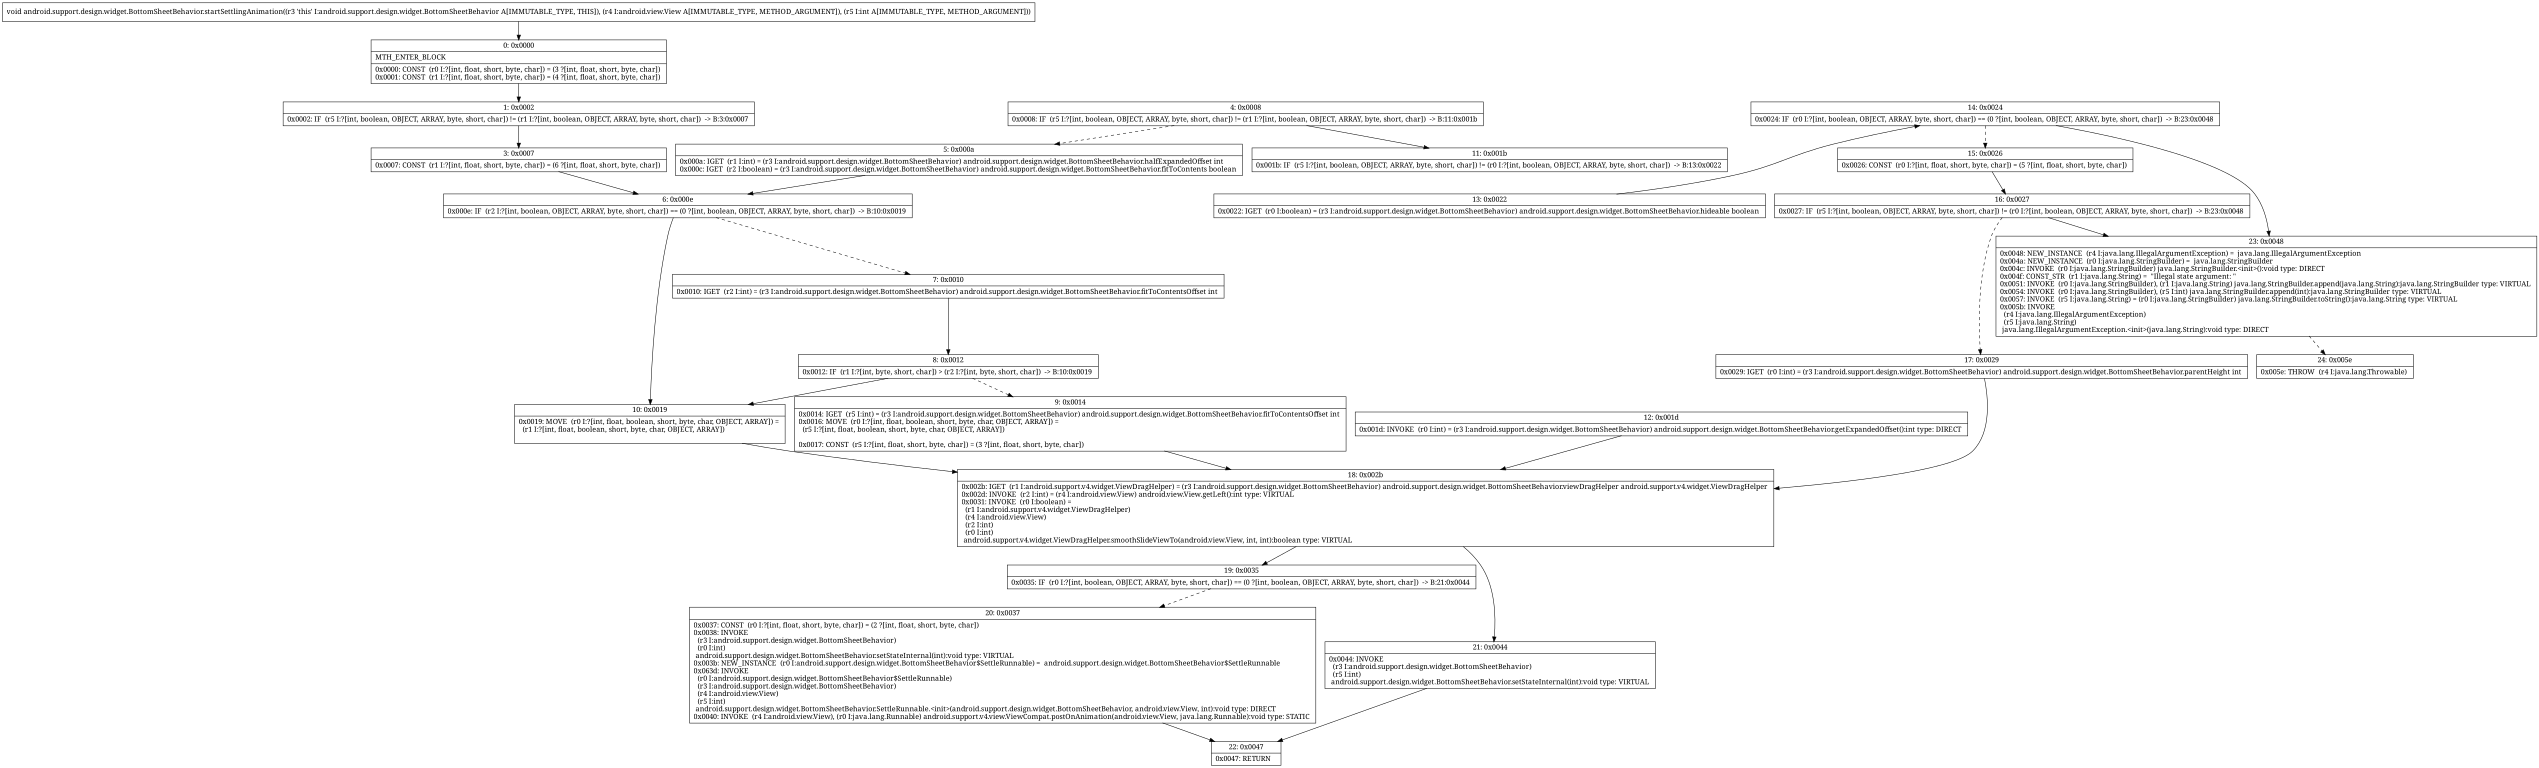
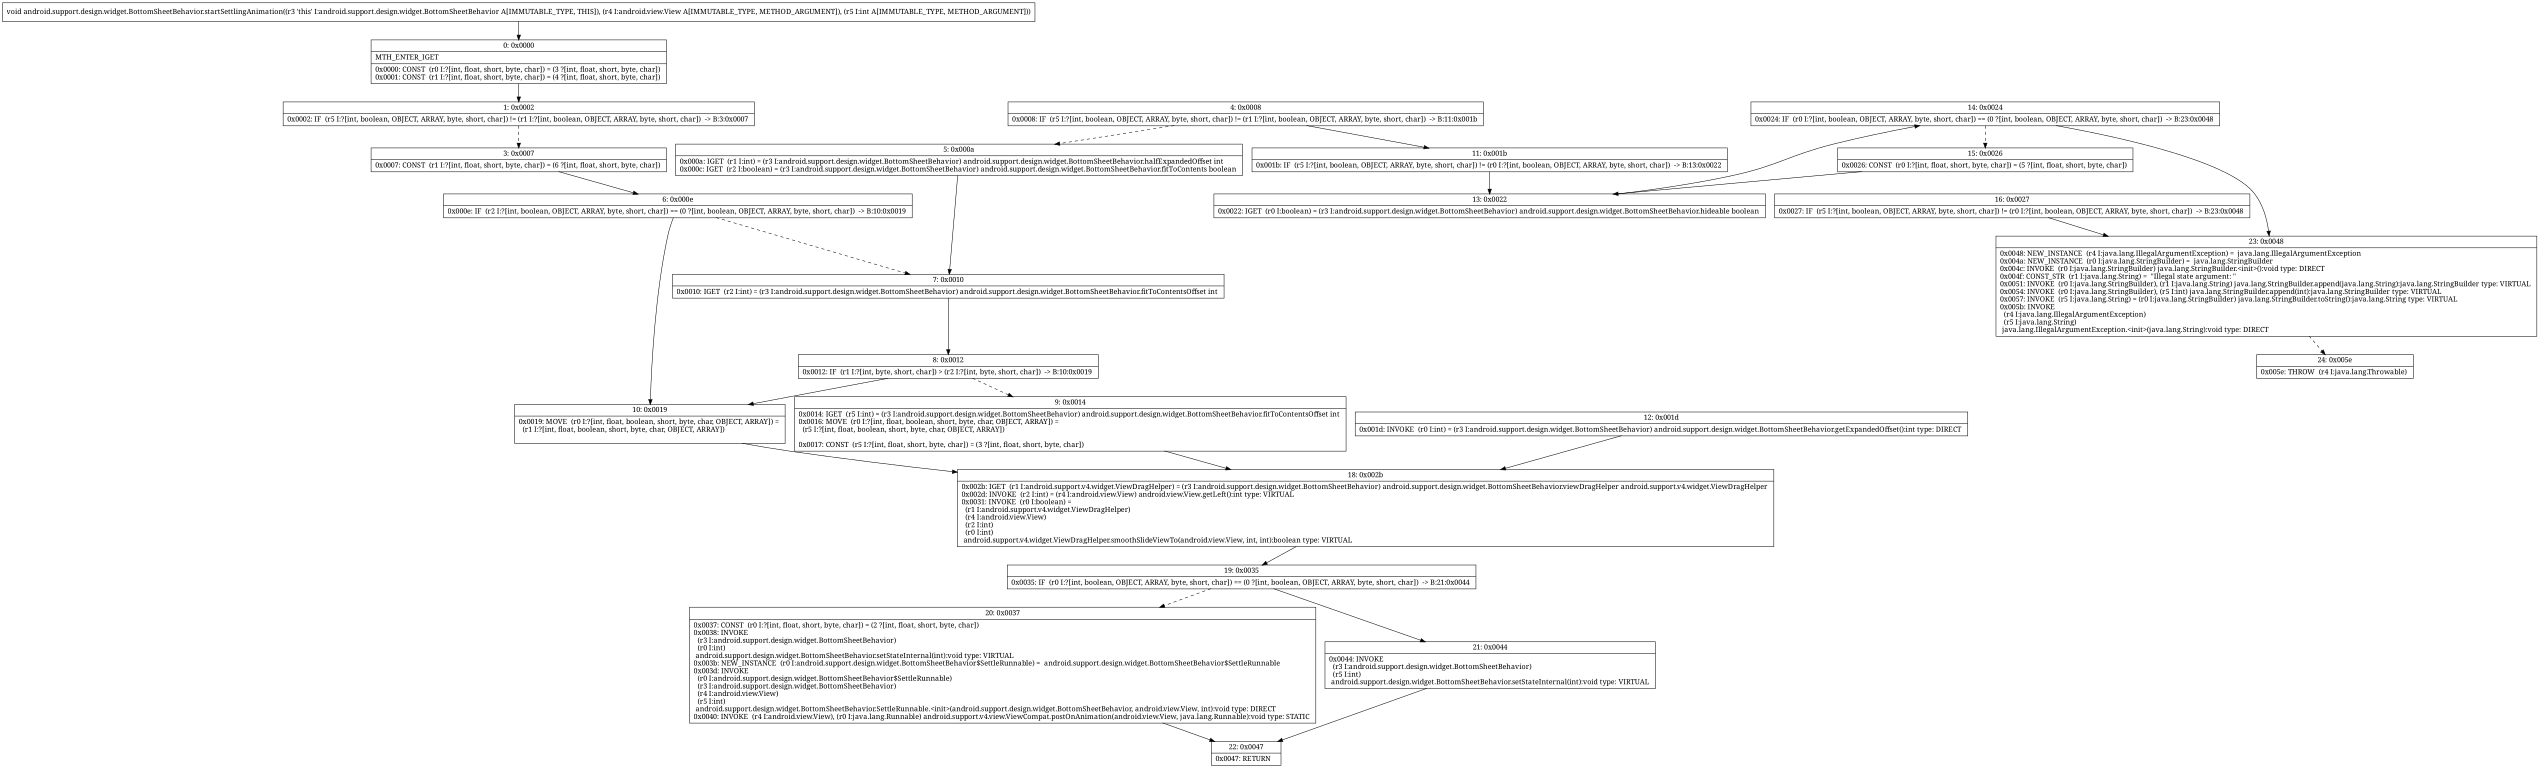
  digraph {
    fontname="Noto Serif"
    node [fontname="Noto Serif" shape=record]
    edge [fontname="Noto Serif"]
-   n1 [label="{0\:\ 0x0000|MTH_ENTER_BLOCK\l|0x0000: CONST  (r0 I:?[int, float, short, byte, char]) = (3 ?[int, float, short, byte, char]) \l0x0001: CONST  (r1 I:?[int, float, short, byte, char]) = (4 ?[int, float, short, byte, char]) \l}"]
+   n1 [label="{0\:\ 0x0000|MTH_ENTER_IGET\l|0x0000: CONST  (r0 I:?[int, float, short, byte, char]) = (3 ?[int, float, short, byte, char]) \l0x0001: CONST  (r1 I:?[int, float, short, byte, char]) = (4 ?[int, float, short, byte, char]) \l}"]
    n2 [label="{1\:\ 0x0002|0x0002: IF  (r5 I:?[int, boolean, OBJECT, ARRAY, byte, short, char]) != (r1 I:?[int, boolean, OBJECT, ARRAY, byte, short, char])  \-\> B:3:0x0007 \l}"]
    n3 [label="{3\:\ 0x0007|0x0007: CONST  (r1 I:?[int, float, short, byte, char]) = (6 ?[int, float, short, byte, char]) \l}"]
    n4 [label="{6\:\ 0x000e|0x000e: IF  (r2 I:?[int, boolean, OBJECT, ARRAY, byte, short, char]) == (0 ?[int, boolean, OBJECT, ARRAY, byte, short, char])  \-\> B:10:0x0019 \l}"]
    n5 [label="{18\:\ 0x002b|0x002b: IGET  (r1 I:android.support.v4.widget.ViewDragHelper) = (r3 I:android.support.design.widget.BottomSheetBehavior) android.support.design.widget.BottomSheetBehavior.viewDragHelper android.support.v4.widget.ViewDragHelper \l0x002d: INVOKE  (r2 I:int) = (r4 I:android.view.View) android.view.View.getLeft():int type: VIRTUAL \l0x0031: INVOKE  (r0 I:boolean) = \l  (r1 I:android.support.v4.widget.ViewDragHelper)\l  (r4 I:android.view.View)\l  (r2 I:int)\l  (r0 I:int)\l android.support.v4.widget.ViewDragHelper.smoothSlideViewTo(android.view.View, int, int):boolean type: VIRTUAL \l}"]
    n6 [label="{19\:\ 0x0035|0x0035: IF  (r0 I:?[int, boolean, OBJECT, ARRAY, byte, short, char]) == (0 ?[int, boolean, OBJECT, ARRAY, byte, short, char])  \-\> B:21:0x0044 \l}"]
    n7 [label="{4\:\ 0x0008|0x0008: IF  (r5 I:?[int, boolean, OBJECT, ARRAY, byte, short, char]) != (r1 I:?[int, boolean, OBJECT, ARRAY, byte, short, char])  \-\> B:11:0x001b \l}"]
    n8 [label="{5\:\ 0x000a|0x000a: IGET  (r1 I:int) = (r3 I:android.support.design.widget.BottomSheetBehavior) android.support.design.widget.BottomSheetBehavior.halfExpandedOffset int \l0x000c: IGET  (r2 I:boolean) = (r3 I:android.support.design.widget.BottomSheetBehavior) android.support.design.widget.BottomSheetBehavior.fitToContents boolean \l}"]
    n9 [label="{11\:\ 0x001b|0x001b: IF  (r5 I:?[int, boolean, OBJECT, ARRAY, byte, short, char]) != (r0 I:?[int, boolean, OBJECT, ARRAY, byte, short, char])  \-\> B:13:0x0022 \l}"]
    n10 [label="{13\:\ 0x0022|0x0022: IGET  (r0 I:boolean) = (r3 I:android.support.design.widget.BottomSheetBehavior) android.support.design.widget.BottomSheetBehavior.hideable boolean \l}"]
    n11 [label="{7\:\ 0x0010|0x0010: IGET  (r2 I:int) = (r3 I:android.support.design.widget.BottomSheetBehavior) android.support.design.widget.BottomSheetBehavior.fitToContentsOffset int \l}"]
    n12 [label="{10\:\ 0x0019|0x0019: MOVE  (r0 I:?[int, float, boolean, short, byte, char, OBJECT, ARRAY]) = \l  (r1 I:?[int, float, boolean, short, byte, char, OBJECT, ARRAY])\l \l}"]
    n13 [label="{8\:\ 0x0012|0x0012: IF  (r1 I:?[int, byte, short, char]) \> (r2 I:?[int, byte, short, char])  \-\> B:10:0x0019 \l}"]
    n14 [label="{9\:\ 0x0014|0x0014: IGET  (r5 I:int) = (r3 I:android.support.design.widget.BottomSheetBehavior) android.support.design.widget.BottomSheetBehavior.fitToContentsOffset int \l0x0016: MOVE  (r0 I:?[int, float, boolean, short, byte, char, OBJECT, ARRAY]) = \l  (r5 I:?[int, float, boolean, short, byte, char, OBJECT, ARRAY])\l \l0x0017: CONST  (r5 I:?[int, float, short, byte, char]) = (3 ?[int, float, short, byte, char]) \l}"]
    n15 [label="{12\:\ 0x001d|0x001d: INVOKE  (r0 I:int) = (r3 I:android.support.design.widget.BottomSheetBehavior) android.support.design.widget.BottomSheetBehavior.getExpandedOffset():int type: DIRECT \l}"]
    n16 [label="{14\:\ 0x0024|0x0024: IF  (r0 I:?[int, boolean, OBJECT, ARRAY, byte, short, char]) == (0 ?[int, boolean, OBJECT, ARRAY, byte, short, char])  \-\> B:23:0x0048 \l}"]
    n17 [label="{15\:\ 0x0026|0x0026: CONST  (r0 I:?[int, float, short, byte, char]) = (5 ?[int, float, short, byte, char]) \l}"]
    n18 [label="{23\:\ 0x0048|0x0048: NEW_INSTANCE  (r4 I:java.lang.IllegalArgumentException) =  java.lang.IllegalArgumentException \l0x004a: NEW_INSTANCE  (r0 I:java.lang.StringBuilder) =  java.lang.StringBuilder \l0x004c: INVOKE  (r0 I:java.lang.StringBuilder) java.lang.StringBuilder.\<init\>():void type: DIRECT \l0x004f: CONST_STR  (r1 I:java.lang.String) =  \"Illegal state argument: \" \l0x0051: INVOKE  (r0 I:java.lang.StringBuilder), (r1 I:java.lang.String) java.lang.StringBuilder.append(java.lang.String):java.lang.StringBuilder type: VIRTUAL \l0x0054: INVOKE  (r0 I:java.lang.StringBuilder), (r5 I:int) java.lang.StringBuilder.append(int):java.lang.StringBuilder type: VIRTUAL \l0x0057: INVOKE  (r5 I:java.lang.String) = (r0 I:java.lang.StringBuilder) java.lang.StringBuilder.toString():java.lang.String type: VIRTUAL \l0x005b: INVOKE  \l  (r4 I:java.lang.IllegalArgumentException)\l  (r5 I:java.lang.String)\l java.lang.IllegalArgumentException.\<init\>(java.lang.String):void type: DIRECT \l}"]
    n19 [label="{16\:\ 0x0027|0x0027: IF  (r5 I:?[int, boolean, OBJECT, ARRAY, byte, short, char]) != (r0 I:?[int, boolean, OBJECT, ARRAY, byte, short, char])  \-\> B:23:0x0048 \l}"]
    n20 [label="{24\:\ 0x005e|0x005e: THROW  (r4 I:java.lang.Throwable) \l}"]
-   n21 [label="{17\:\ 0x0029|0x0029: IGET  (r0 I:int) = (r3 I:android.support.design.widget.BottomSheetBehavior) android.support.design.widget.BottomSheetBehavior.parentHeight int \l}"]
-   n22 [label="{20\:\ 0x0037|0x0037: CONST  (r0 I:?[int, float, short, byte, char]) = (2 ?[int, float, short, byte, char]) \l0x0038: INVOKE  \l  (r3 I:android.support.design.widget.BottomSheetBehavior)\l  (r0 I:int)\l android.support.design.widget.BottomSheetBehavior.setStateInternal(int):void type: VIRTUAL \l0x003b: NEW_INSTANCE  (r0 I:android.support.design.widget.BottomSheetBehavior$SettleRunnable) =  android.support.design.widget.BottomSheetBehavior$SettleRunnable \l0x063d: INVOKE  \l  (r0 I:android.support.design.widget.BottomSheetBehavior$SettleRunnable)\l  (r3 I:android.support.design.widget.BottomSheetBehavior)\l  (r4 I:android.view.View)\l  (r5 I:int)\l android.support.design.widget.BottomSheetBehavior.SettleRunnable.\<init\>(android.support.design.widget.BottomSheetBehavior, android.view.View, int):void type: DIRECT \l0x0040: INVOKE  (r4 I:android.view.View), (r0 I:java.lang.Runnable) android.support.v4.view.ViewCompat.postOnAnimation(android.view.View, java.lang.Runnable):void type: STATIC \l}"]
+   n22 [label="{20\:\ 0x0037|0x0037: CONST  (r0 I:?[int, float, short, byte, char]) = (2 ?[int, float, short, byte, char]) \l0x0038: INVOKE  \l  (r3 I:android.support.design.widget.BottomSheetBehavior)\l  (r0 I:int)\l android.support.design.widget.BottomSheetBehavior.setStateInternal(int):void type: VIRTUAL \l0x003b: NEW_INSTANCE  (r0 I:android.support.design.widget.BottomSheetBehavior$SettleRunnable) =  android.support.design.widget.BottomSheetBehavior$SettleRunnable \l0x003d: INVOKE  \l  (r0 I:android.support.design.widget.BottomSheetBehavior$SettleRunnable)\l  (r3 I:android.support.design.widget.BottomSheetBehavior)\l  (r4 I:android.view.View)\l  (r5 I:int)\l android.support.design.widget.BottomSheetBehavior.SettleRunnable.\<init\>(android.support.design.widget.BottomSheetBehavior, android.view.View, int):void type: DIRECT \l0x0040: INVOKE  (r4 I:android.view.View), (r0 I:java.lang.Runnable) android.support.v4.view.ViewCompat.postOnAnimation(android.view.View, java.lang.Runnable):void type: STATIC \l}"]
    n23 [label="{21\:\ 0x0044|0x0044: INVOKE  \l  (r3 I:android.support.design.widget.BottomSheetBehavior)\l  (r5 I:int)\l android.support.design.widget.BottomSheetBehavior.setStateInternal(int):void type: VIRTUAL \l}"]
    n24 [label="{22\:\ 0x0047|0x0047: RETURN   \l}"]
    n25 [label="{void android.support.design.widget.BottomSheetBehavior.startSettlingAnimation((r3 'this' I:android.support.design.widget.BottomSheetBehavior A[IMMUTABLE_TYPE, THIS]), (r4 I:android.view.View A[IMMUTABLE_TYPE, METHOD_ARGUMENT]), (r5 I:int A[IMMUTABLE_TYPE, METHOD_ARGUMENT])) }"]
    n1 -> n2
-   n2 -> n3
+   n2 -> n3 [style=dashed]
    n3 -> n4
    n4 -> n11 [style=dashed]
    n4 -> n12
    n5 -> n6
    n6 -> n22 [style=dashed]
-   n5 -> n23
+   n6 -> n23
    n7 -> n8 [style=dashed]
    n7 -> n9
-   n8 -> n4
+   n8 -> n11
+   n9 -> n10
    n10 -> n16
    n11 -> n13
    n12 -> n5
    n13 -> n12
    n13 -> n14 [style=dashed]
    n14 -> n5
    n15 -> n5
    n16 -> n17 [style=dashed]
    n16 -> n18
-   n17 -> n19
+   n17 -> n10
    n18 -> n20 [style=dashed]
    n19 -> n18
-   n19 -> n21 [style=dashed]
-   n21 -> n5
    n22 -> n24
    n23 -> n24
    n25 -> n1
  }
